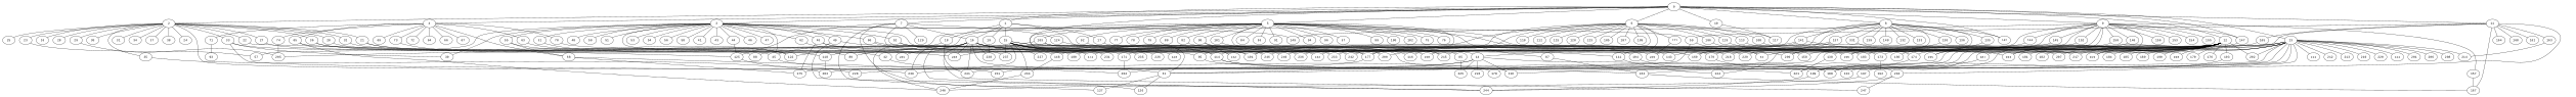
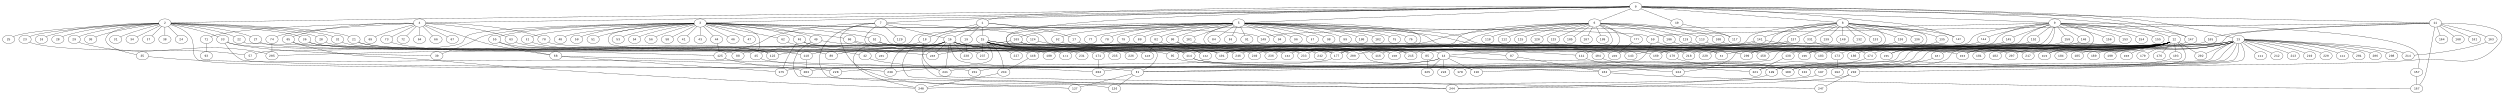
  graph {
    fontname="Liberation Mono"
    node [fontname="Liberation Mono"]
    edge [fontname="Liberation Mono"]
    0
    1
    2
    3
    4
    5
    6
    7
    8
    9
    10
    11
    12
    13
    142
    177
    147
    14
    15
    16
    17
    18
    19
    32
    34
    35
    36
    37
    38
    33
    20
    21
    22
    23
    24
    25
    26
    27
    28
    29
    30
    31
    239
    39
    40
    41
    42
    43
    44
    45
    46
    47
    48
    49
    50
    51
    52
    53
    54
    55
    56
    57
    58
    59
    60
    61
    62
    196
    149
    64
    66
    67
    68
    69
    70
    65
    72
    73
    74
    71
    63
    75
    76
    77
    78
    79
    80
    81
    82
    83
    84
    85
    86
    87
    88
    89
    90
    91
    92
    94
    95
    96
    97
+   98
    99
    100
    101
    102
    103
    104
    105
    106
    107
    108
    109
    110
    111
    112
    113
    114
    115
    116
    117
    118
    119
    120
    121
    122
    123
    128
    129
    124
    125
    126
    127
    130
    n137 [label=331]
    132
    133
    134
    135
    136
    137
    138
    139
    140
    141
    143
    236
    246
    160
    144
    145
    146
    148
    150
    151
    152
    153
    154
    155
    156
    157
    158
    159
    242
    161
    162
    163
    164
    165
    167
    168
    169
    170
    171
    172
    173
    174
    175
    176
    178
    179
    180
    181
    182
    183
    184
    185
    187
    188
    189
    190
    191
    192
    193
    194
    195
    197
    198
    199
    200
    202
    201
    203
    204
    205
    206
    207
    208
    209
    210
    211
    212
    213
    214
    215
    216
    217
    218
    219
    220
    221
    222
    224
    225
    223
    241
    226
    227
    228
    229
    230
    231
    232
    233
    234
    235
    237
    238
    240
    243
    244
    245
    247
    248
    249
    93
    186
    0 -- 1
    0 -- 2
    0 -- 3
    0 -- 4
    0 -- 5
    0 -- 6
    0 -- 7
    0 -- 8
    0 -- 9
    0 -- 10
    0 -- 11
    0 -- 12
    0 -- 13
    0 -- 142
    0 -- 177
    0 -- 147
    1 -- 14
    1 -- 15
    1 -- 16
    1 -- 17
    1 -- 18
    1 -- 19
    2 -- 32
    2 -- 34
    2 -- 35
    2 -- 36
    2 -- 37
    2 -- 38
    2 -- 33
    2 -- 20
    2 -- 21
    2 -- 22
    2 -- 23
    2 -- 24
    2 -- 25
    2 -- 26
    2 -- 27
    2 -- 28
    2 -- 29
    2 -- 30
    2 -- 31
    2 -- 239
    3 -- 39
    3 -- 40
    3 -- 41
    3 -- 42
    3 -- 43
    3 -- 44
    3 -- 45
    3 -- 46
    3 -- 47
    3 -- 48
    3 -- 49
    3 -- 50
    3 -- 51
    3 -- 52
    3 -- 53
    3 -- 54
    3 -- 55
    3 -- 56
    3 -- 57
    3 -- 58
    3 -- 59
    3 -- 60
    3 -- 61
    3 -- 62
    3 -- 196
    3 -- 149
    4 -- 64
    4 -- 66
    4 -- 67
    4 -- 68
    4 -- 69
    4 -- 70
    4 -- 65
    4 -- 72
    4 -- 73
    4 -- 74
    4 -- 71
    4 -- 63
    5 -- 75
    5 -- 76
    5 -- 77
    5 -- 78
    5 -- 79
    5 -- 80
    5 -- 81
    5 -- 82
    5 -- 83
    5 -- 84
    5 -- 85
    5 -- 86
    5 -- 87
    5 -- 88
    5 -- 89
    5 -- 90
    5 -- 91
    5 -- 92
    5 -- 94
    5 -- 95
    5 -- 96
    5 -- 97
+   5 -- 98
    5 -- 99
    5 -- 100
    5 -- 101
    5 -- 102
    5 -- 103
    5 -- 104
    6 -- 105
    6 -- 106
    6 -- 107
    6 -- 108
    6 -- 109
    6 -- 110
    6 -- 111
    6 -- 112
    6 -- 113
    6 -- 114
    6 -- 115
    6 -- 116
    6 -- 117
    6 -- 118
    6 -- 119
    6 -- 120
    6 -- 121
    6 -- 122
    6 -- 123
    7 -- 16
    7 -- 128
    7 -- 129
    7 -- 124
    7 -- 125
    7 -- 126
    7 -- 127
    8 -- 142
    8 -- 130
    8 -- n137
    8 -- 132
    8 -- 133
    8 -- 134
    8 -- 135
    8 -- 136
    8 -- 137
    8 -- 138
    8 -- 139
    8 -- 140
    8 -- 141
    8 -- 143
    8 -- 236
    8 -- 246
    9 -- 147
    9 -- 149
    9 -- 160
    9 -- 144
    9 -- 145
    9 -- 146
    9 -- 148
    9 -- 150
    9 -- 151
    9 -- 152
    9 -- 153
    9 -- 154
    9 -- 155
    9 -- 156
    9 -- 157
    9 -- 158
    9 -- 159
    9 -- 242
    10 -- 117
    11 -- 59
    11 -- 83
    11 -- 161
    11 -- 162
    11 -- 163
    11 -- 164
    11 -- 165
    11 -- 167
    11 -- 168
    12 -- 177
    12 -- 14
    12 -- 196
    12 -- 169
    12 -- 170
    12 -- 171
    12 -- 172
    12 -- 173
    12 -- 174
    12 -- 175
    12 -- 176
    12 -- 178
    12 -- 179
    12 -- 180
    12 -- 181
    12 -- 182
    12 -- 183
    12 -- 184
    12 -- 185
    12 -- 187
    12 -- 188
    12 -- 189
    12 -- 190
    12 -- 191
+   12 -- 192
    12 -- 193
    12 -- 194
    12 -- 195
    12 -- 197
    12 -- 198
    12 -- 199
    12 -- 200
    12 -- 202
    13 -- 159
    13 -- 202
    13 -- 201
    13 -- 203
    13 -- 204
    13 -- 205
    13 -- 206
    13 -- 207
    13 -- 208
    13 -- 209
    13 -- 210
    13 -- 211
    13 -- 212
    13 -- 213
    13 -- 214
    13 -- 215
    13 -- 216
    13 -- 217
    13 -- 218
    13 -- 219
    13 -- 220
    13 -- 221
    13 -- 222
    177 -- 239
    147 -- 194
    14 -- 81
    14 -- 216
    14 -- 224
    14 -- 225
    14 -- 223
    14 -- 241
    15 -- 114
    15 -- 236
    15 -- 226
    15 -- 227
    15 -- 228
    15 -- 229
    15 -- 230
    15 -- 231
    15 -- 232
    15 -- 233
    15 -- 234
    15 -- 235
    15 -- 237
    16 -- 239
    16 -- 246
    16 -- 242
    16 -- 216
    16 -- 241
    16 -- 238
    16 -- 240
    16 -- 243
    16 -- 244
    16 -- 245
    16 -- 247
    16 -- 248
    16 -- 249
    17 -- 194
    18 -- 45
    18 -- 241
    19 -- 238
    32 -- 172
    35 -- 203
    36 -- 118
    36 -- 148
    33 -- 39
    33 -- 88
    33 -- 204
    20 -- 180
    21 -- 171
    21 -- 191
    22 -- 125
    23 -- 57
    27 -- 45
    29 -- 205
    40 -- 177
    40 -- 114
    40 -- 175
    42 -- 81
    44 -- 125
    45 -- 178
    49 -- 200
    49 -- 244
    52 -- 191
    52 -- 218
    55 -- 68
    55 -- 122
    59 -- 81
    59 -- 83
    60 -- 179
    60 -- 237
    61 -- 89
    62 -- 95
    68 -- 151
    68 -- 175
    70 -- 169
    65 -- 240
    65 -- 248
    73 -- 122
    74 -- 205
    71 -- 93
    63 -- 215
    81 -- 126
    81 -- 127
    82 -- 111
    82 -- 128
    85 -- 225
    87 -- 162
    90 -- 143
    90 -- 232
    92 -- 116
    95 -- 162
    101 -- 215
    103 -- 160
    103 -- 199
    103 -- 248
    104 -- 188
    106 -- 158
    108 -- 217
    111 -- 134
    113 -- 207
    114 -- 188
    114 -- 221
    118 -- 203
    119 -- 183
    121 -- 230
    124 -- 209
    125 -- 228
    130 -- 209
    n137 -- 174
    135 -- 195
    137 -- 169
    137 -- 233
    138 -- 221
    141 -- 173
    141 -- 191
    141 -- 249
    144 -- 243
    145 -- 177
    146 -- 186
    148 -- 234
    150 -- 196
    152 -- 230
    157 -- 167
    162 -- 167
    163 -- 214
    165 -- 229
    171 -- 204
    173 -- 192
    174 -- 199
    179 -- 210
    187 -- 188
    193 -- 223
    197 -- 240
    199 -- 244
    210 -- 244
    210 -- 247
    234 -- 240
  }
